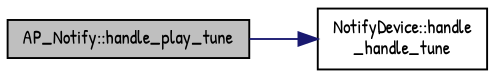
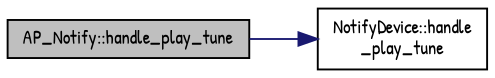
  digraph {
    rankdir=LR
    fontname="Patrick Hand"
    node [color=black fontname="Patrick Hand" fontsize=10 shape=record style=filled]
    n1 [fillcolor=grey75 fontcolor=black height=0.2 label="AP_Notify::handle_play_tune" width=0.4]
-   n2 [fillcolor=white height=0.2 label="NotifyDevice::handle\l_handle_tune" width=0.4]
+   n2 [fillcolor=white height=0.2 label="NotifyDevice::handle\l_play_tune" width=0.4]
    n1 -> n2 [color=midnightblue fontname="Patrick Hand" fontsize=10 labelfontname=Helvetica labelfontsize=10 style=solid]
  }
